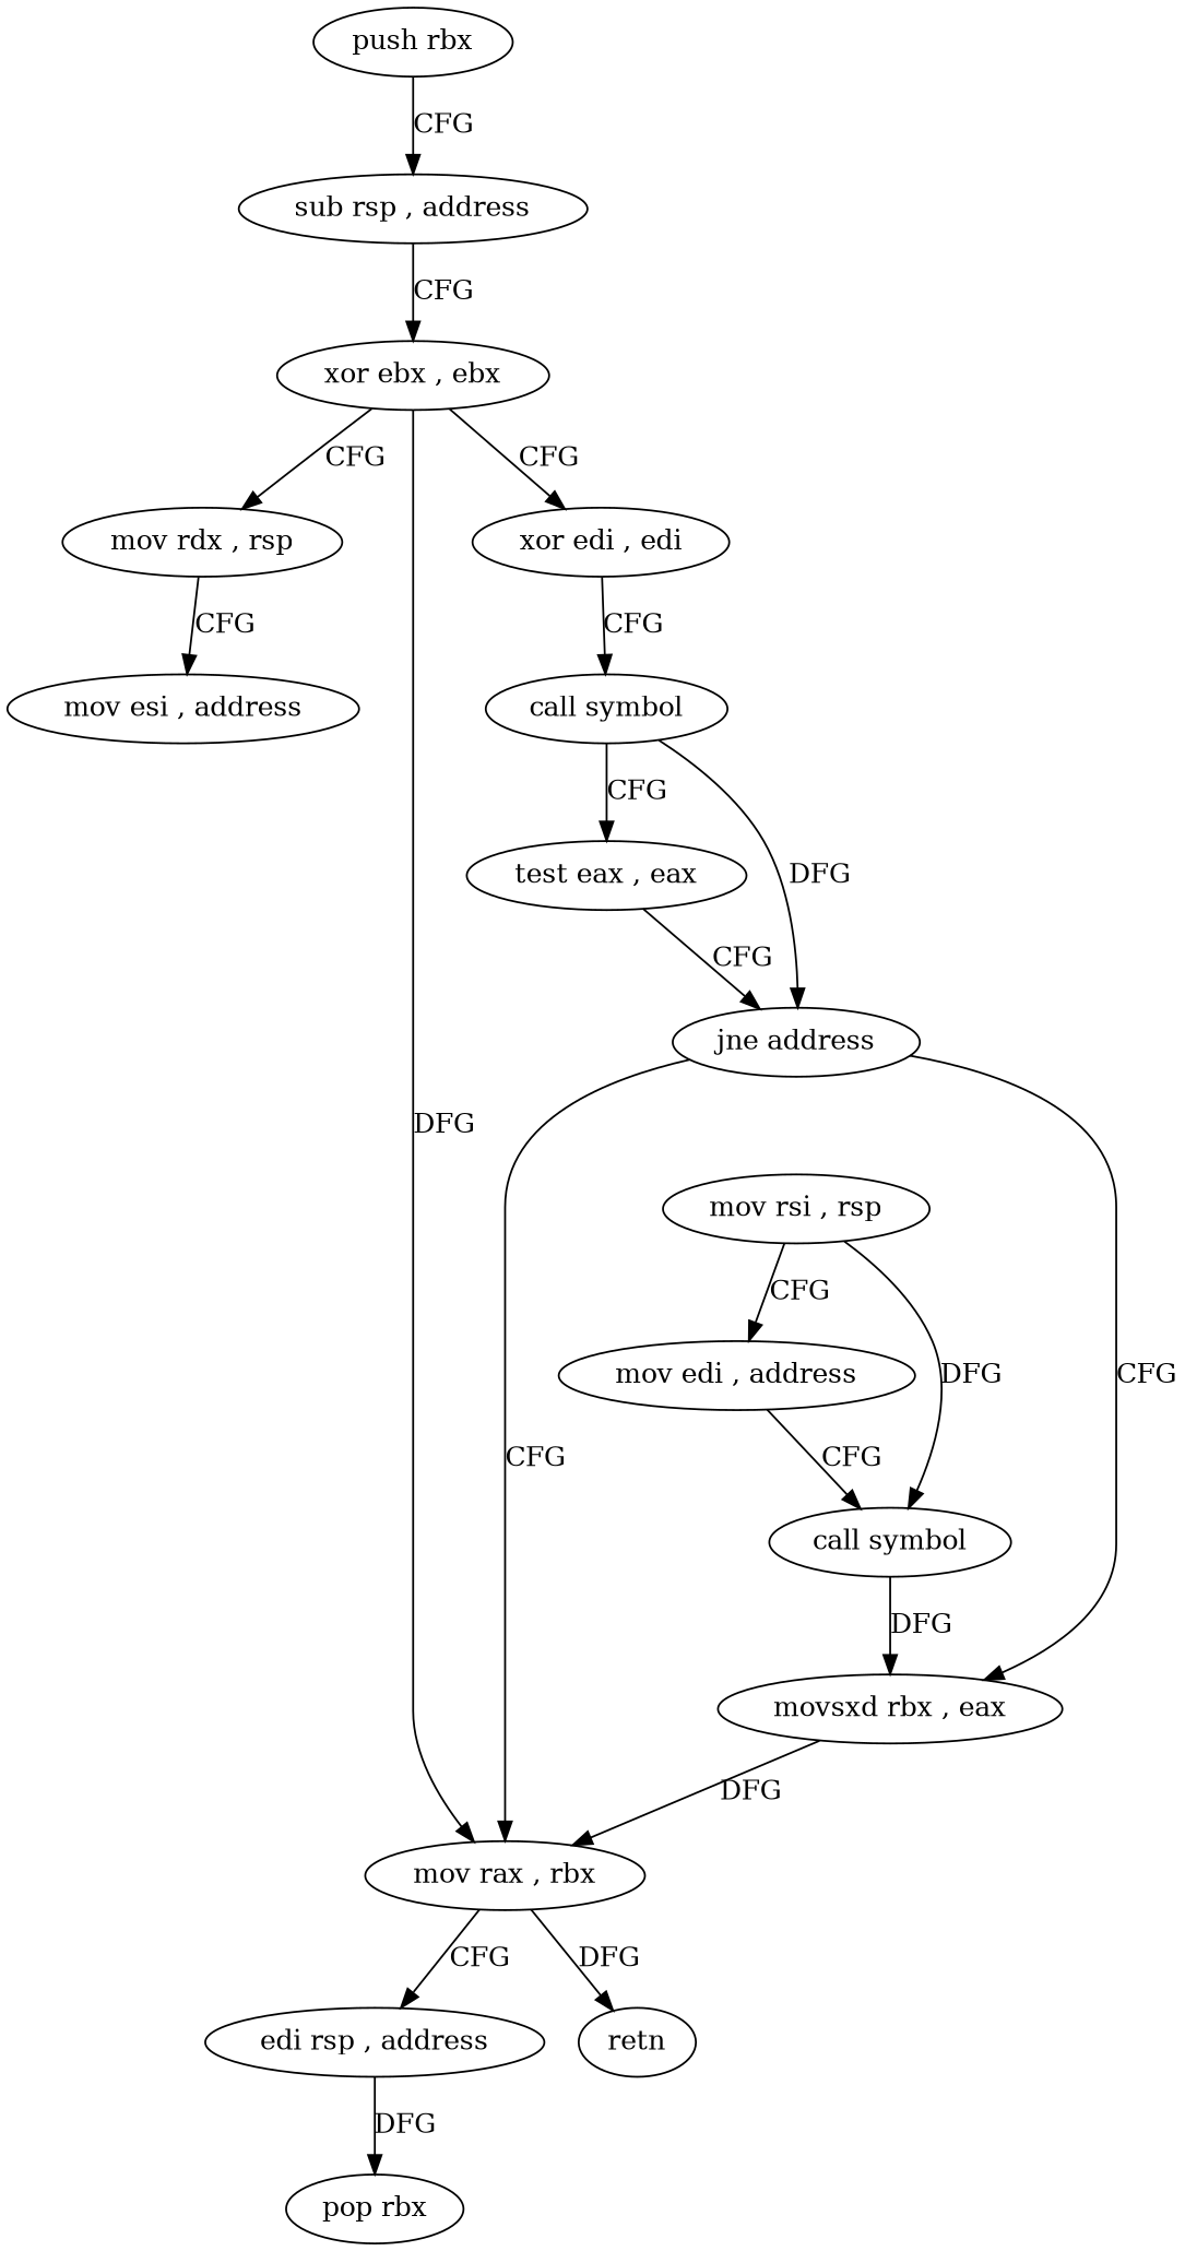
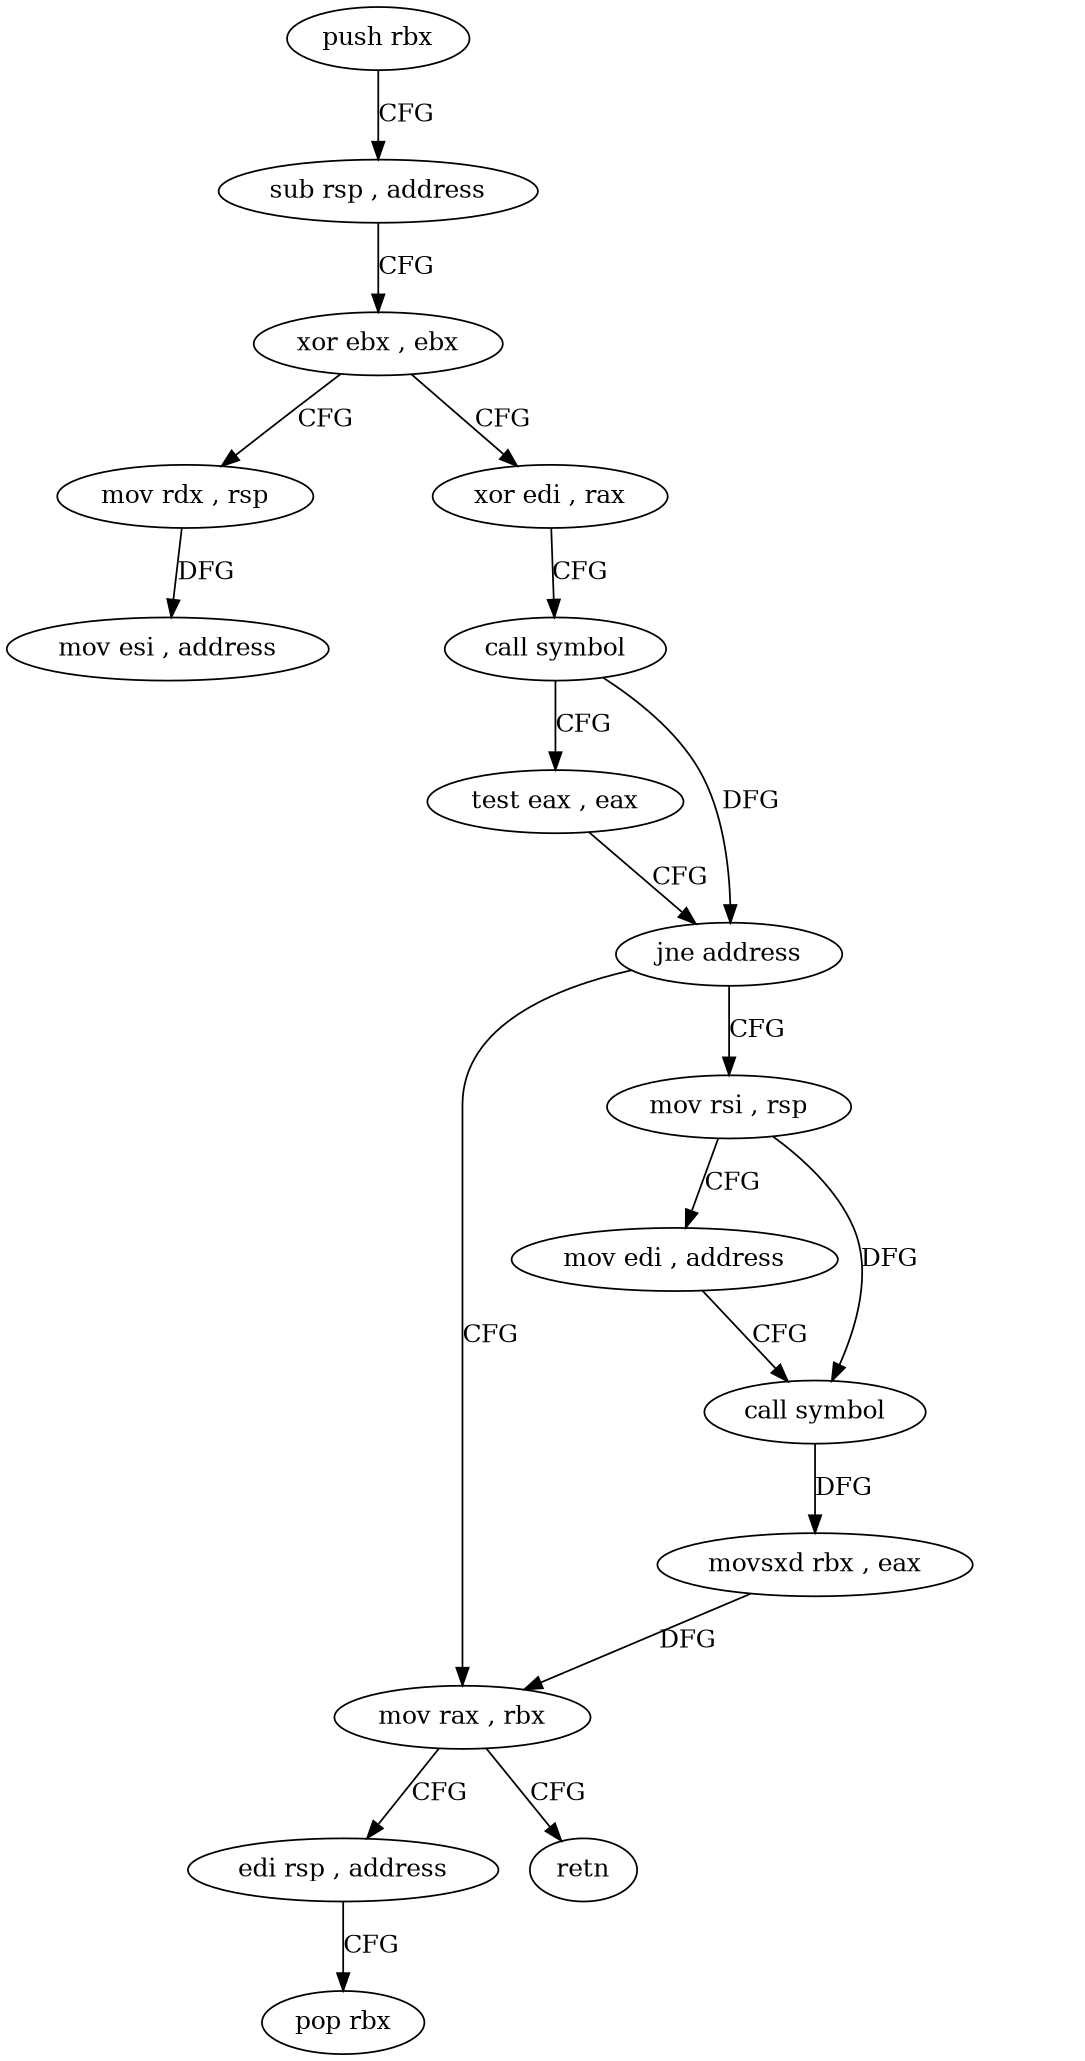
  digraph {
    n1 [label="push rbx"]
    n2 [label="sub rsp , address"]
    n3 [label="xor ebx , ebx"]
    n4 [label="mov rdx , rsp"]
    n5 [label="mov rax , rbx"]
-   n6 [label="xor edi , edi"]
+   n6 [label="xor edi , rax"]
    n7 [label="mov esi , address"]
    n8 [label="edi rsp , address"]
    n9 [label=retn]
    n10 [label="call symbol"]
    n11 [label="test eax , eax"]
    n12 [label="jne address"]
    n13 [label="mov rsi , rsp"]
    n14 [label="mov edi , address"]
    n15 [label="call symbol"]
    n16 [label="pop rbx"]
    n17 [label="movsxd rbx , eax"]
    n1 -> n2 [label=CFG]
    n2 -> n3 [label=CFG]
    n3 -> n4 [label=CFG]
-   n3 -> n5 [label=DFG]
    n3 -> n6 [label=CFG]
-   n4 -> n7 [label=CFG]
+   n4 -> n7 [label=DFG]
    n5 -> n8 [label=CFG]
-   n5 -> n9 [label=DFG]
+   n5 -> n9 [label=CFG]
    n6 -> n10 [label=CFG]
-   n8 -> n16 [label=DFG]
+   n8 -> n16 [label=CFG]
    n10 -> n11 [label=CFG]
    n10 -> n12 [label=DFG]
    n11 -> n12 [label=CFG]
    n12 -> n5 [label=CFG]
-   n12 -> n17 [label=CFG]
+   n12 -> n13 [label=CFG]
    n13 -> n14 [label=CFG]
    n13 -> n15 [label=DFG]
    n14 -> n15 [label=CFG]
    n15 -> n17 [label=DFG]
    n17 -> n5 [label=DFG]
  }
